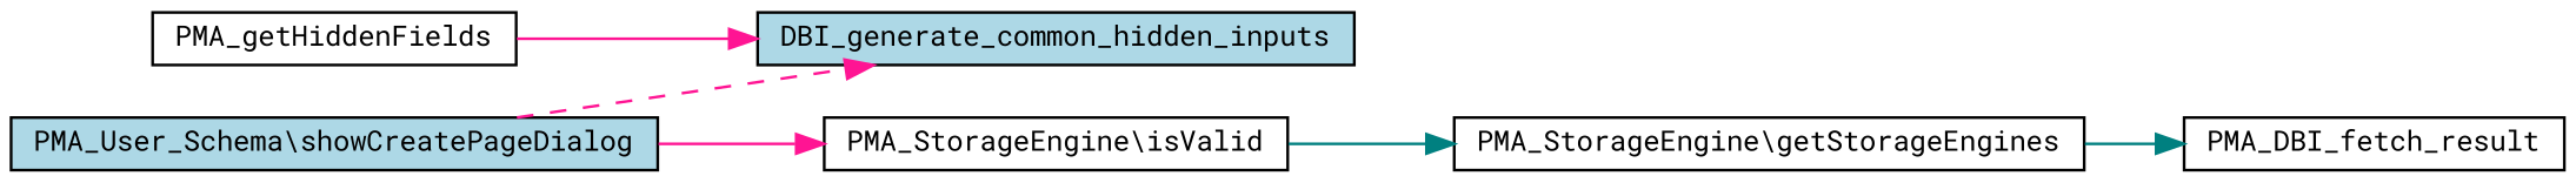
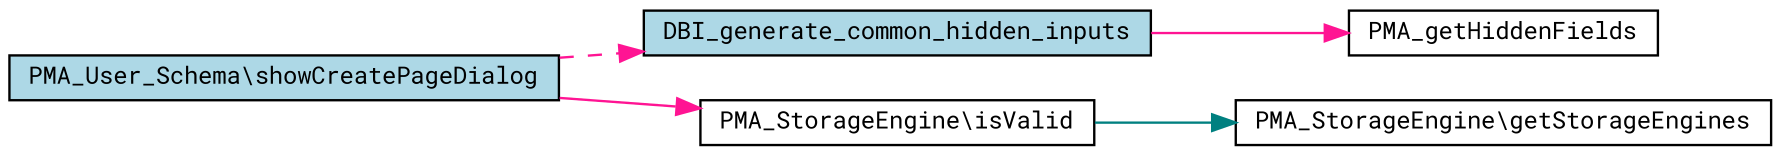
  digraph {
    fontname="Roboto Mono"
    rankdir=LR
    node [color=black fillcolor=white fontname="Roboto Mono" fontsize=10 shape=record style=filled]
    edge [color=deeppink fontname="Roboto Mono" fontsize=10 labelfontname=Helvetica labelfontsize=10 style=solid]
    n1 [fillcolor=lightblue fontcolor=black height=0.2 label="PMA_User_Schema\\showCreatePageDialog" width=0.4]
    n2 [fillcolor=lightblue height=0.2 label=DBI_generate_common_hidden_inputs width=0.4]
    n3 [height=0.2 label="PMA_StorageEngine\\isValid" width=0.4]
    n4 [height=0.2 label=PMA_getHiddenFields width=0.4]
    n5 [height=0.2 label="PMA_StorageEngine\\getStorageEngines" width=0.4]
-   n6 [height=0.2 label=PMA_DBI_fetch_result width=0.4]
    n1 -> n2 [style=dashed]
    n1 -> n3
-   n4 -> n2
+   n2 -> n4
    n3 -> n5 [color=teal]
-   n5 -> n6 [color=teal]
  }
